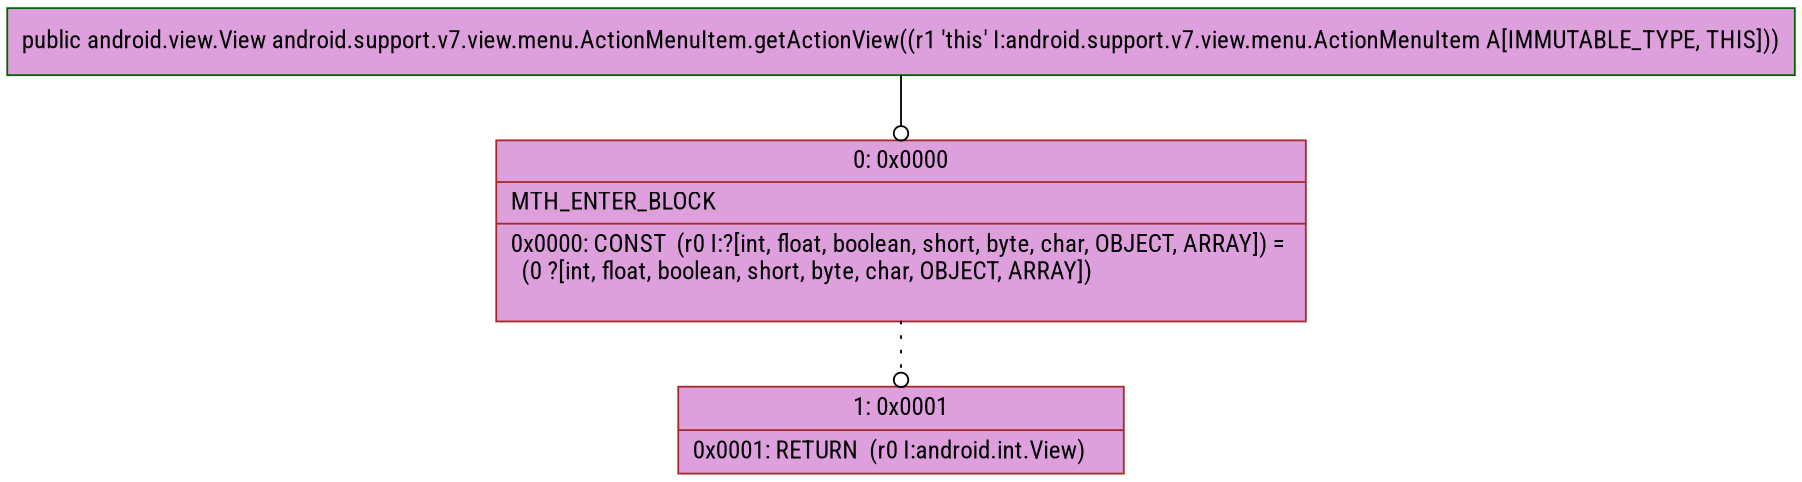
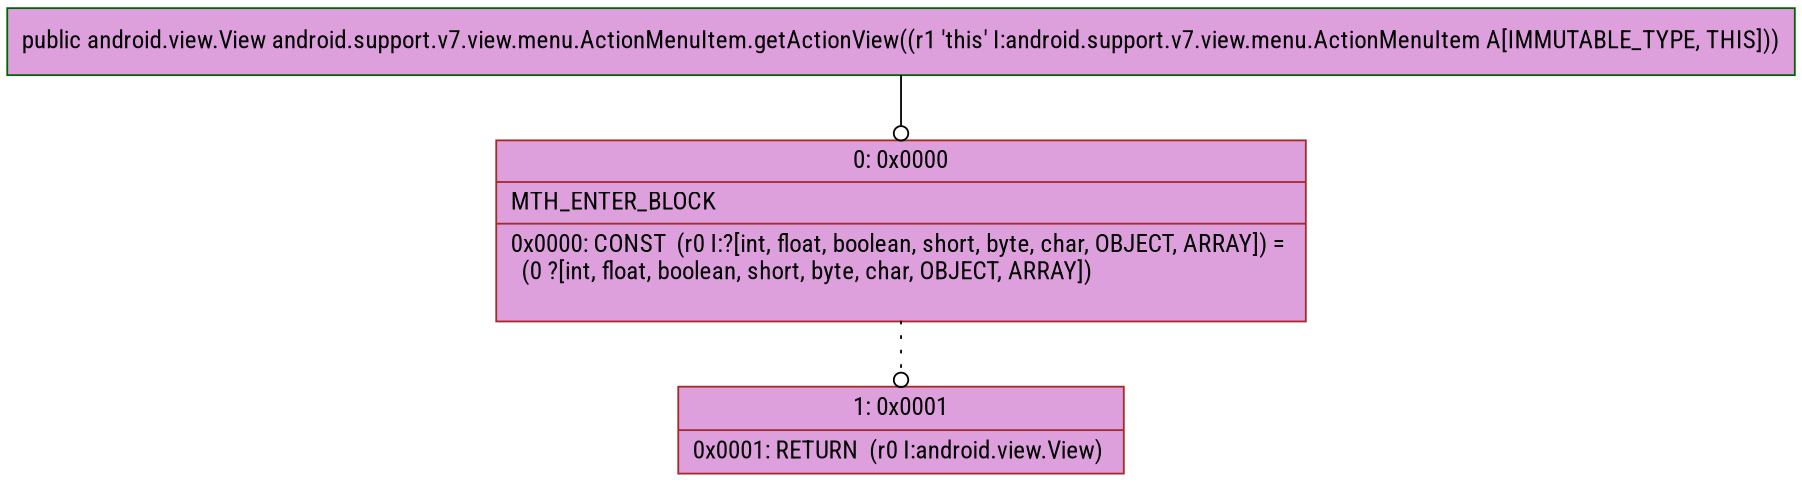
  digraph {
    fontname="Roboto Condensed"
    node [shape=record style=filled fillcolor=plum color=brown fontname="Roboto Condensed"]
    edge [arrowhead=odot fontname="Roboto Condensed"]
    n1 [label="{0\:\ 0x0000|MTH_ENTER_BLOCK\l|0x0000: CONST  (r0 I:?[int, float, boolean, short, byte, char, OBJECT, ARRAY]) = \l  (0 ?[int, float, boolean, short, byte, char, OBJECT, ARRAY])\l \l}"]
-   n2 [label="{1\:\ 0x0001|0x0001: RETURN  (r0 I:android.int.View) \l}"]
+   n2 [label="{1\:\ 0x0001|0x0001: RETURN  (r0 I:android.view.View) \l}"]
    n3 [label="{public android.view.View android.support.v7.view.menu.ActionMenuItem.getActionView((r1 'this' I:android.support.v7.view.menu.ActionMenuItem A[IMMUTABLE_TYPE, THIS])) }" color=darkgreen]
    n1 -> n2 [style=dotted]
    n3 -> n1 [style=solid]
  }
